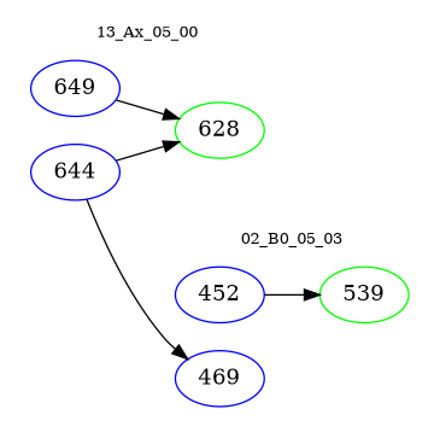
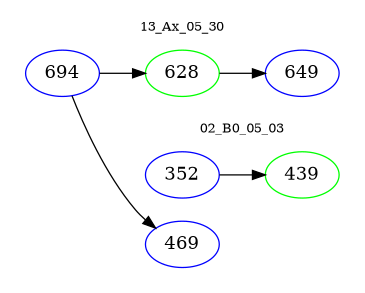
  digraph {
    rankdir=LR
    node [color=blue]
    edge [color=black]
-   n1 [label=644]
+   n1 [label=694]
    n2 [color=green label=628]
    n3 [label=649]
-   n4 [label=452]
-   n5 [color=green label=539]
+   n4 [label=352]
+   n5 [color=green label=439]
    n6 [label=469]
    subgraph cluster_1 {
      color=white
      fontsize=10
-     label="13_Ax_05_00"
+     label="13_Ax_05_30"
      n1
      n2
      n3
    }
    subgraph cluster_2 {
      color=white
      fontsize=10
      label="02_B0_05_03"
      n4
      n5
      n6
    }
    n1 -> n2
    n1 -> n6
-   n3 -> n2
+   n2 -> n3
    n4 -> n5
  }
